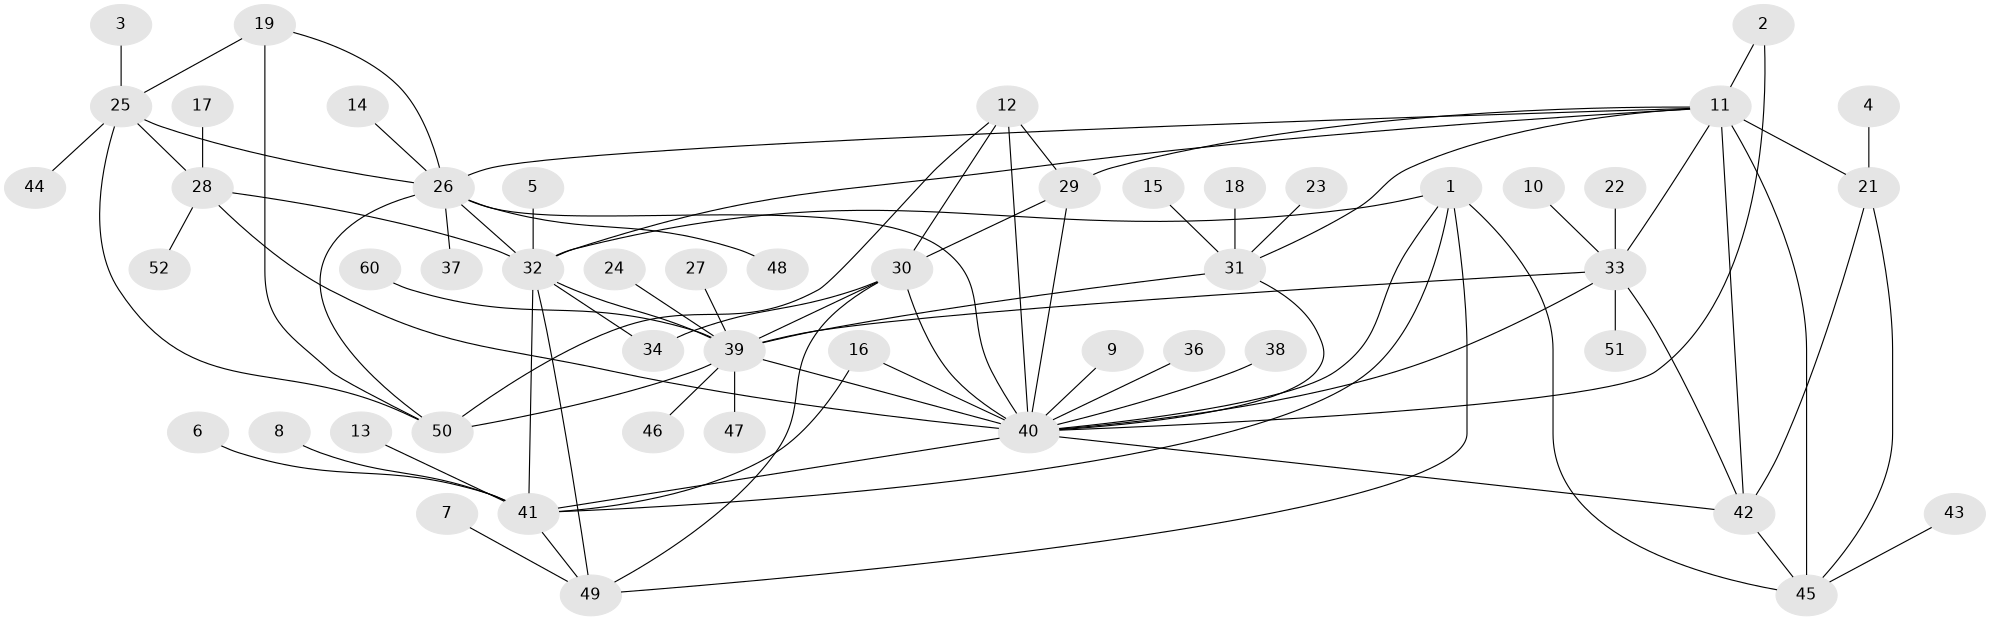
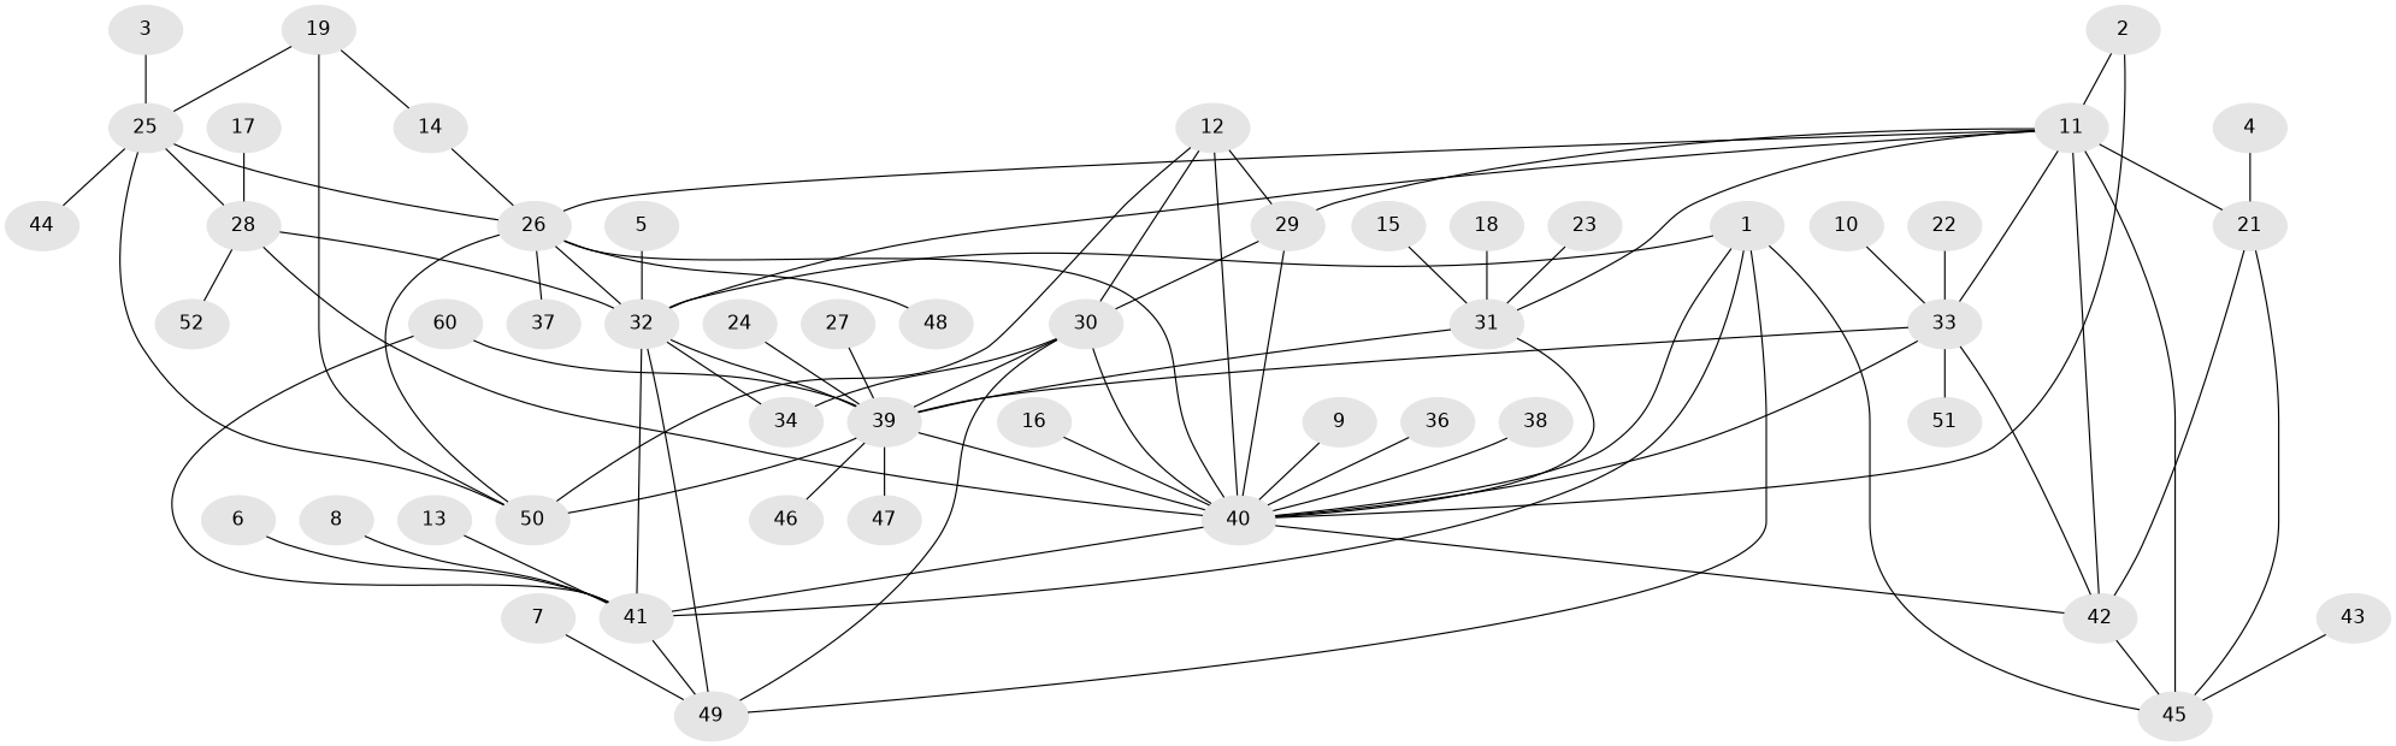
  graph {
    fontname="DejaVu Sans"
    node [color=gray90 fontname="DejaVu Sans" style=filled]
    edge [fontname="DejaVu Sans" weight=1.0]
    1
    32
    40
    41
    45
    49
    39
    34
    42
    2
    11
    21
    33
    26
    29
    31
    3
    25
    50
    28
    44
    4
    5
    6
    7
    8
    9
    10
    51
    37
    48
    30
    12
    13
    14
    15
    16
    17
    52
    18
    19
    n42 [label=60]
    46
    47
    22
    23
    24
    27
    36
    38
    43
    1 -- 32
    1 -- 40
    1 -- 41
    1 -- 45
    1 -- 49 [weight=2.0]
    32 -- 41
    32 -- 49 [weight=2.0]
    32 -- 39
    32 -- 34
    40 -- 41
    40 -- 42
    41 -- 49 [weight=2.0]
    39 -- 40 [weight=2.0]
    39 -- 50
    39 -- 46
    39 -- 47
    42 -- 45
    2 -- 40
    2 -- 11
    11 -- 32
    11 -- 45 [weight=2.0]
    11 -- 42 [weight=2.0]
    11 -- 21 [weight=2.0]
    11 -- 33
    11 -- 26
    11 -- 29
    11 -- 31
    21 -- 45
    21 -- 42
    33 -- 40
    33 -- 39 [weight=2.0]
    33 -- 42
    33 -- 51
    26 -- 32
    26 -- 40
    26 -- 50
    26 -- 37
    26 -- 48
    29 -- 40
    29 -- 30
    31 -- 40
    31 -- 39 [weight=2.0]
    3 -- 25
    25 -- 26 [weight=2.0]
    25 -- 50 [weight=2.0]
    25 -- 28
    25 -- 44
    28 -- 32
    28 -- 40
    28 -- 52
    4 -- 21
    5 -- 32
    6 -- 41
    7 -- 49
    8 -- 41
    9 -- 40
    10 -- 33
    30 -- 40
    30 -- 49
    30 -- 39 [weight=2.0]
    30 -- 34
    12 -- 40 [weight=2.0]
    12 -- 29 [weight=2.0]
    12 -- 50
    12 -- 30 [weight=2.0]
    13 -- 41
    14 -- 26
    15 -- 31
    16 -- 40
-   16 -- 41
+   n42 -- 41
    17 -- 28
    18 -- 31
-   19 -- 26
+   19 -- 14
    19 -- 25 [weight=2.0]
    19 -- 50
    n42 -- 39
    22 -- 33
    23 -- 31
    24 -- 39
    27 -- 39
    36 -- 40
    38 -- 40
    43 -- 45
  }
